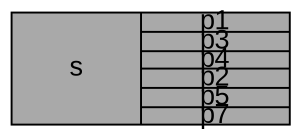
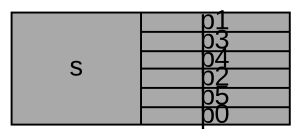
  digraph {
    nodesep=0.1
    ranksep=0.1
    rankdir=LR
    fontname="Liberation Sans"
-   n1 [fillcolor=darkgray fixedsize=1 height=0.8 label="{s|{p1|p3|p4|p2|p5|p7}}" shape=record style=filled width=2 fontname="Liberation Sans"]
+   n1 [fillcolor=darkgray fixedsize=1 height=0.8 label="{s|{p1|p3|p4|p2|p5|p0}}" shape=record style=filled width=2 fontname="Liberation Sans"]
  }
